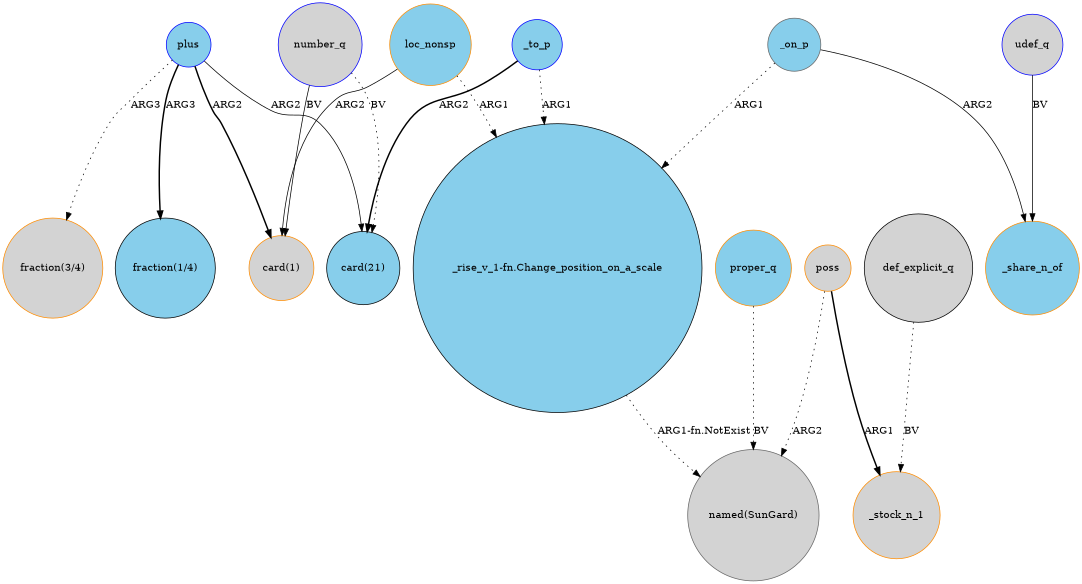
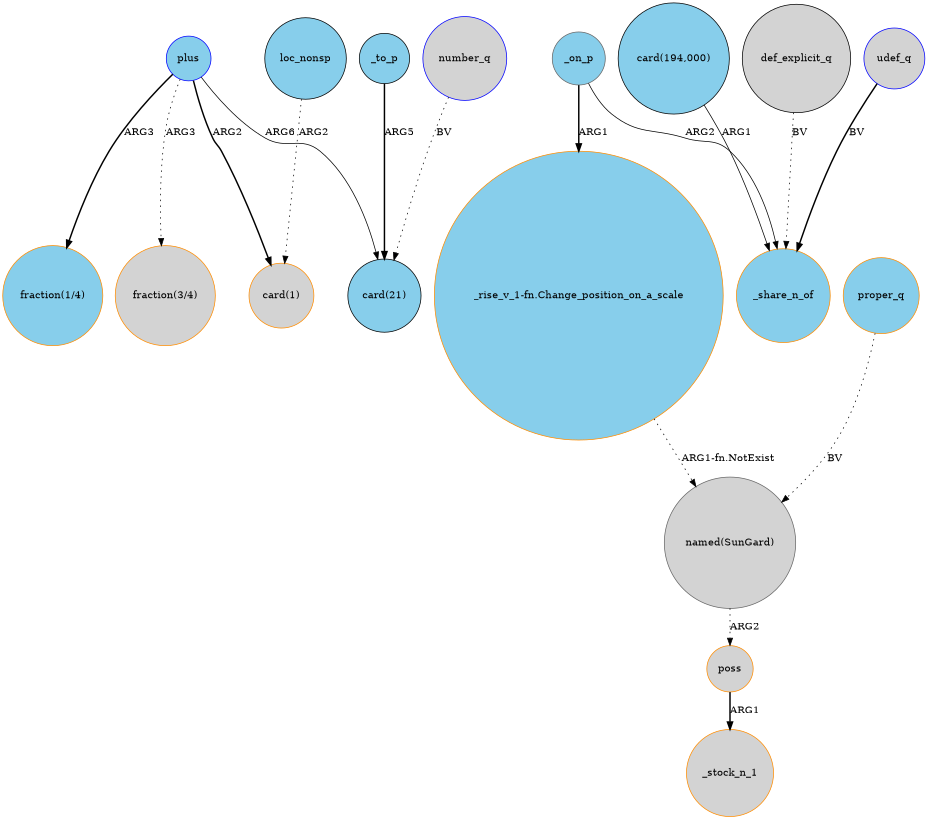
  digraph {
    node [color=darkorange fillcolor=skyblue shape=circle style=filled]
    edge [style=dotted]
    plus [color=blue]
    "card(1)" [fillcolor=lightgrey]
    "card(21)" [color=black]
-   "fraction(1/4)" [color=black]
+   "fraction(1/4)"
    "fraction(3/4)" [fillcolor=lightgrey]
    _on_p [color=gray40]
    _share_n_of
-   "_rise_v_1-fn.Change_position_on_a_scale" [color=black]
+   "_rise_v_1-fn.Change_position_on_a_scale"
    "named(SunGard)" [color=gray40 fillcolor=lightgrey]
-   loc_nonsp
-   _to_p [color=blue]
+   loc_nonsp [color=black]
+   _to_p [color=black]
    poss [fillcolor=lightgrey]
    _stock_n_1 [fillcolor=lightgrey]
+   "card(194,000)" [color=black]
    def_explicit_q [color=black fillcolor=lightgrey]
    number_q [color=blue fillcolor=lightgrey]
    proper_q
    udef_q [color=blue fillcolor=lightgrey]
    plus -> "card(1)" [label=ARG2 style=bold]
-   plus -> "card(21)" [label=ARG2 style=solid]
+   plus -> "card(21)" [label=ARG6 style=solid]
    plus -> "fraction(1/4)" [label=ARG3 style=bold]
    plus -> "fraction(3/4)" [label=ARG3]
    _on_p -> _share_n_of [label=ARG2 style=solid]
-   _on_p -> "_rise_v_1-fn.Change_position_on_a_scale" [label=ARG1]
+   _on_p -> "_rise_v_1-fn.Change_position_on_a_scale" [label=ARG1 style=bold]
    "_rise_v_1-fn.Change_position_on_a_scale" -> "named(SunGard)" [label="ARG1-fn.NotExist"]
-   loc_nonsp -> "card(1)" [label=ARG2 style=solid]
-   loc_nonsp -> "_rise_v_1-fn.Change_position_on_a_scale" [label=ARG1]
-   _to_p -> "card(21)" [label=ARG2 style=bold]
-   _to_p -> "_rise_v_1-fn.Change_position_on_a_scale" [label=ARG1]
-   poss -> "named(SunGard)" [label=ARG2]
+   loc_nonsp -> "card(1)" [label=ARG2]
+   _to_p -> "card(21)" [label=ARG5 style=bold]
+   "named(SunGard)" -> poss [label=ARG2]
    poss -> _stock_n_1 [label=ARG1 style=bold]
-   def_explicit_q -> _stock_n_1 [label=BV]
-   number_q -> "card(1)" [label=BV style=solid]
+   "card(194,000)" -> _share_n_of [label=ARG1 style=solid]
+   def_explicit_q -> _share_n_of [label=BV]
    number_q -> "card(21)" [label=BV]
    proper_q -> "named(SunGard)" [label=BV]
-   udef_q -> _share_n_of [label=BV style=solid]
+   udef_q -> _share_n_of [label=BV style=bold]
  }
